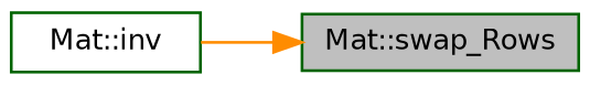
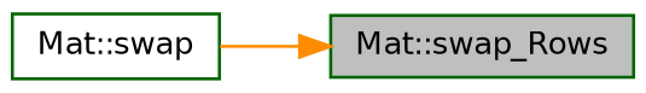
  digraph {
    rankdir=RL
    node [color=darkgreen fontname=Helvetica fontsize=10 shape=record style=filled]
    n1 [fillcolor=grey75 fontcolor=black height=0.2 label="Mat::swap_Rows" width=0.4]
-   n2 [fillcolor=white height=0.2 label="Mat::inv" width=0.4]
+   n2 [fillcolor=white height=0.2 label="Mat::swap" width=0.4]
    n1 -> n2 [color=darkorange dir=back fontname=Helvetica fontsize=10 labelfontname=Helvetica labelfontsize=10 style=solid]
  }
